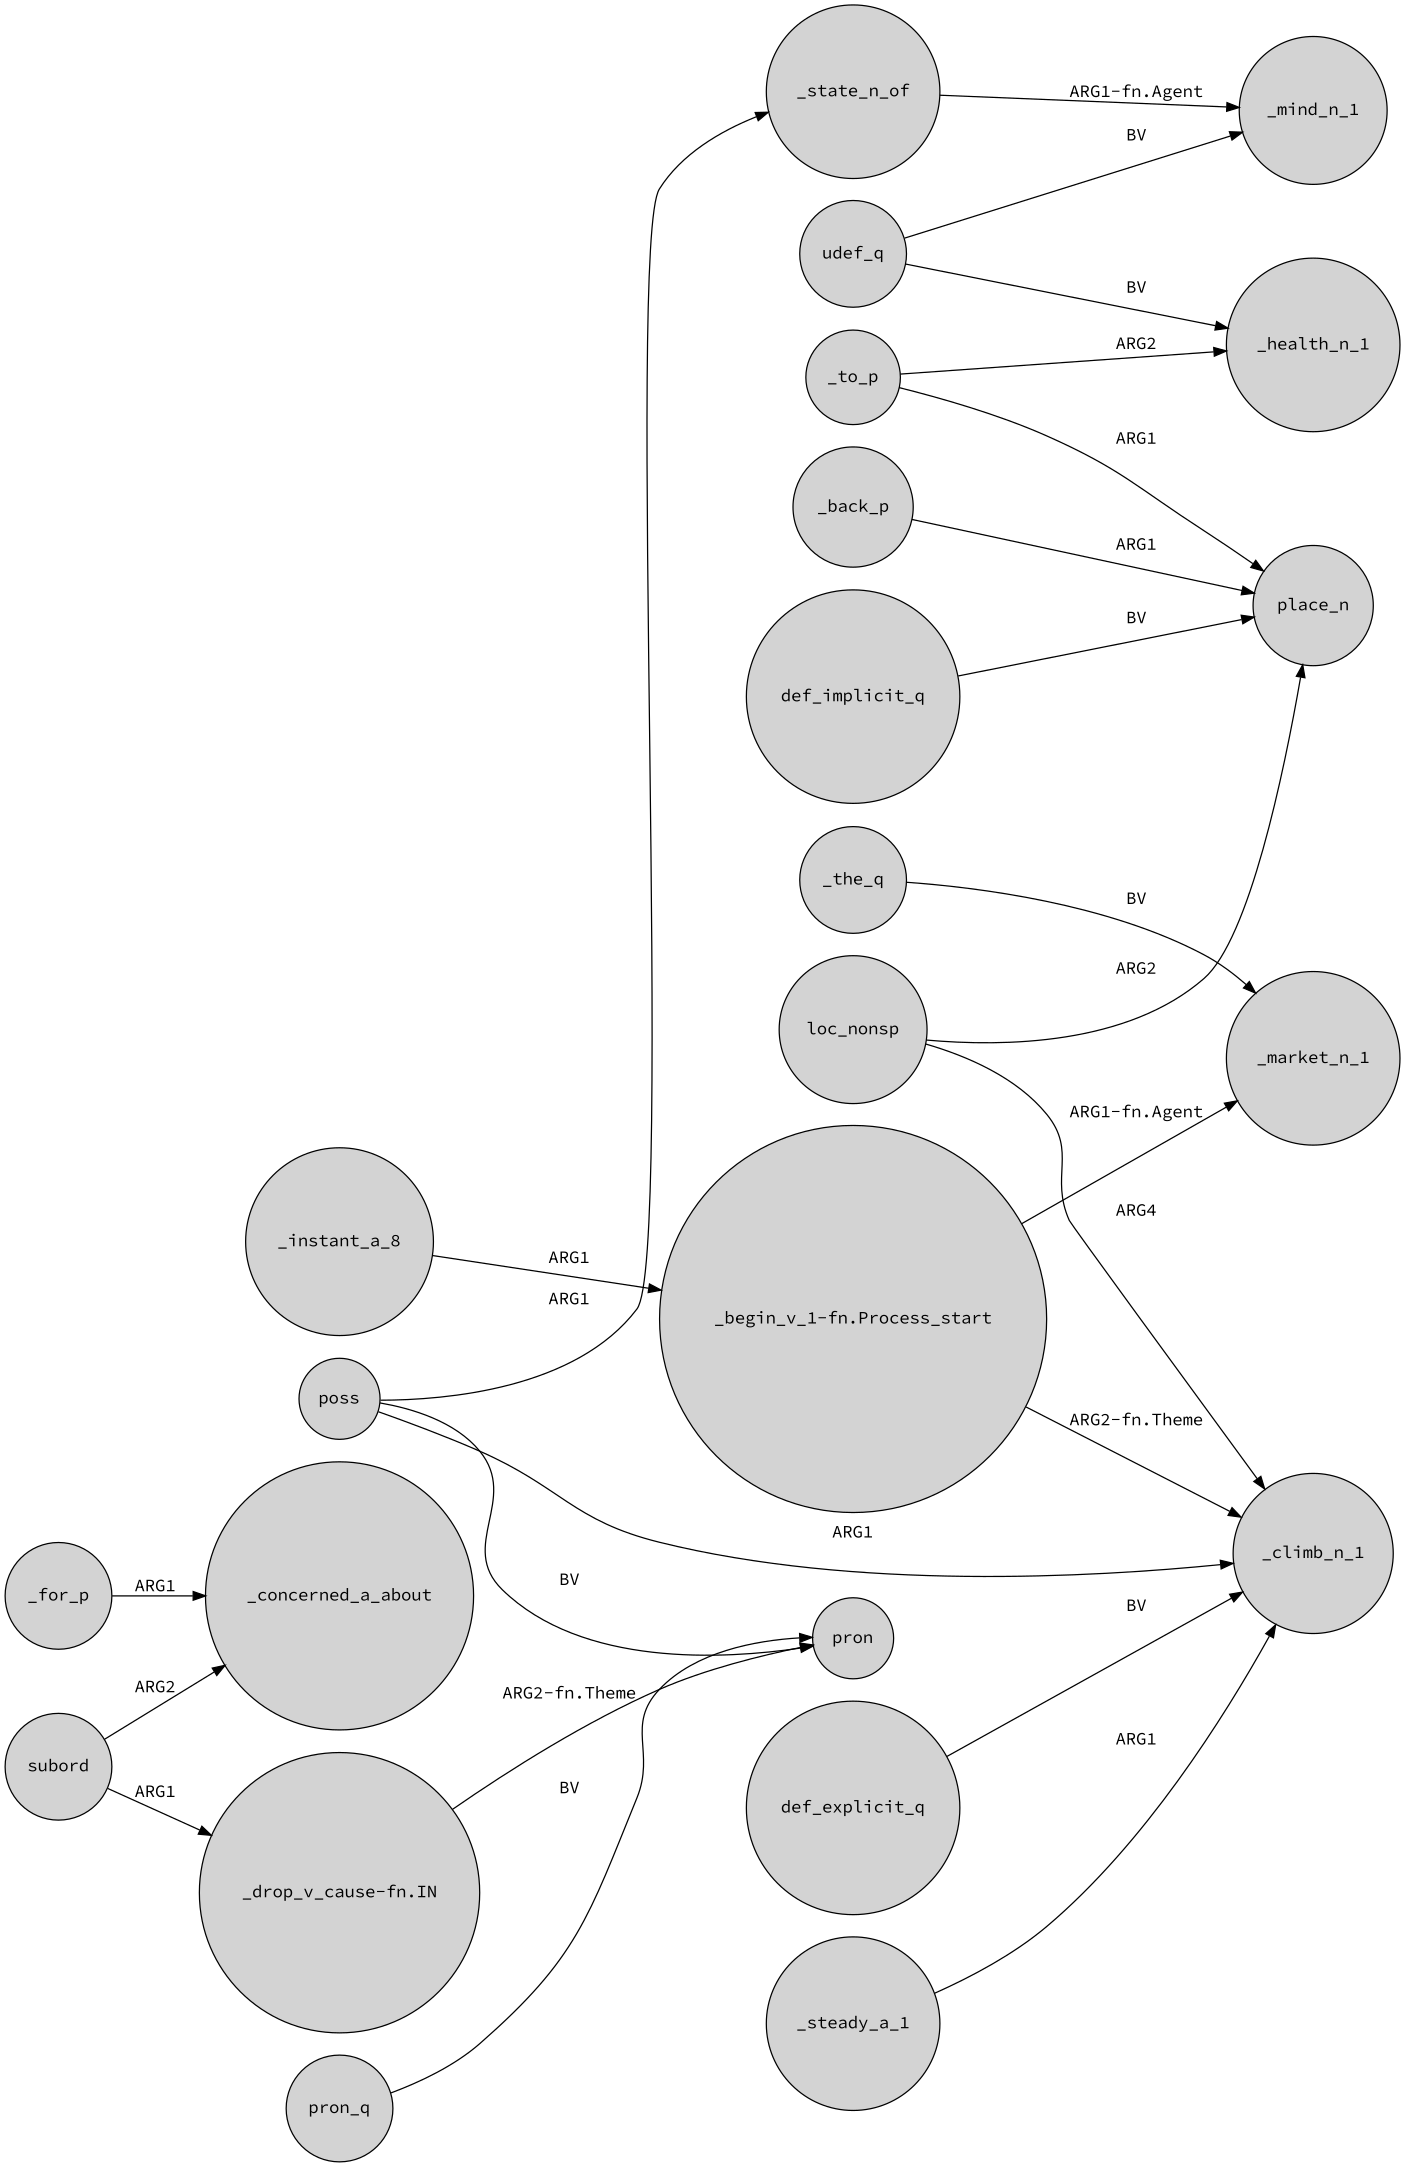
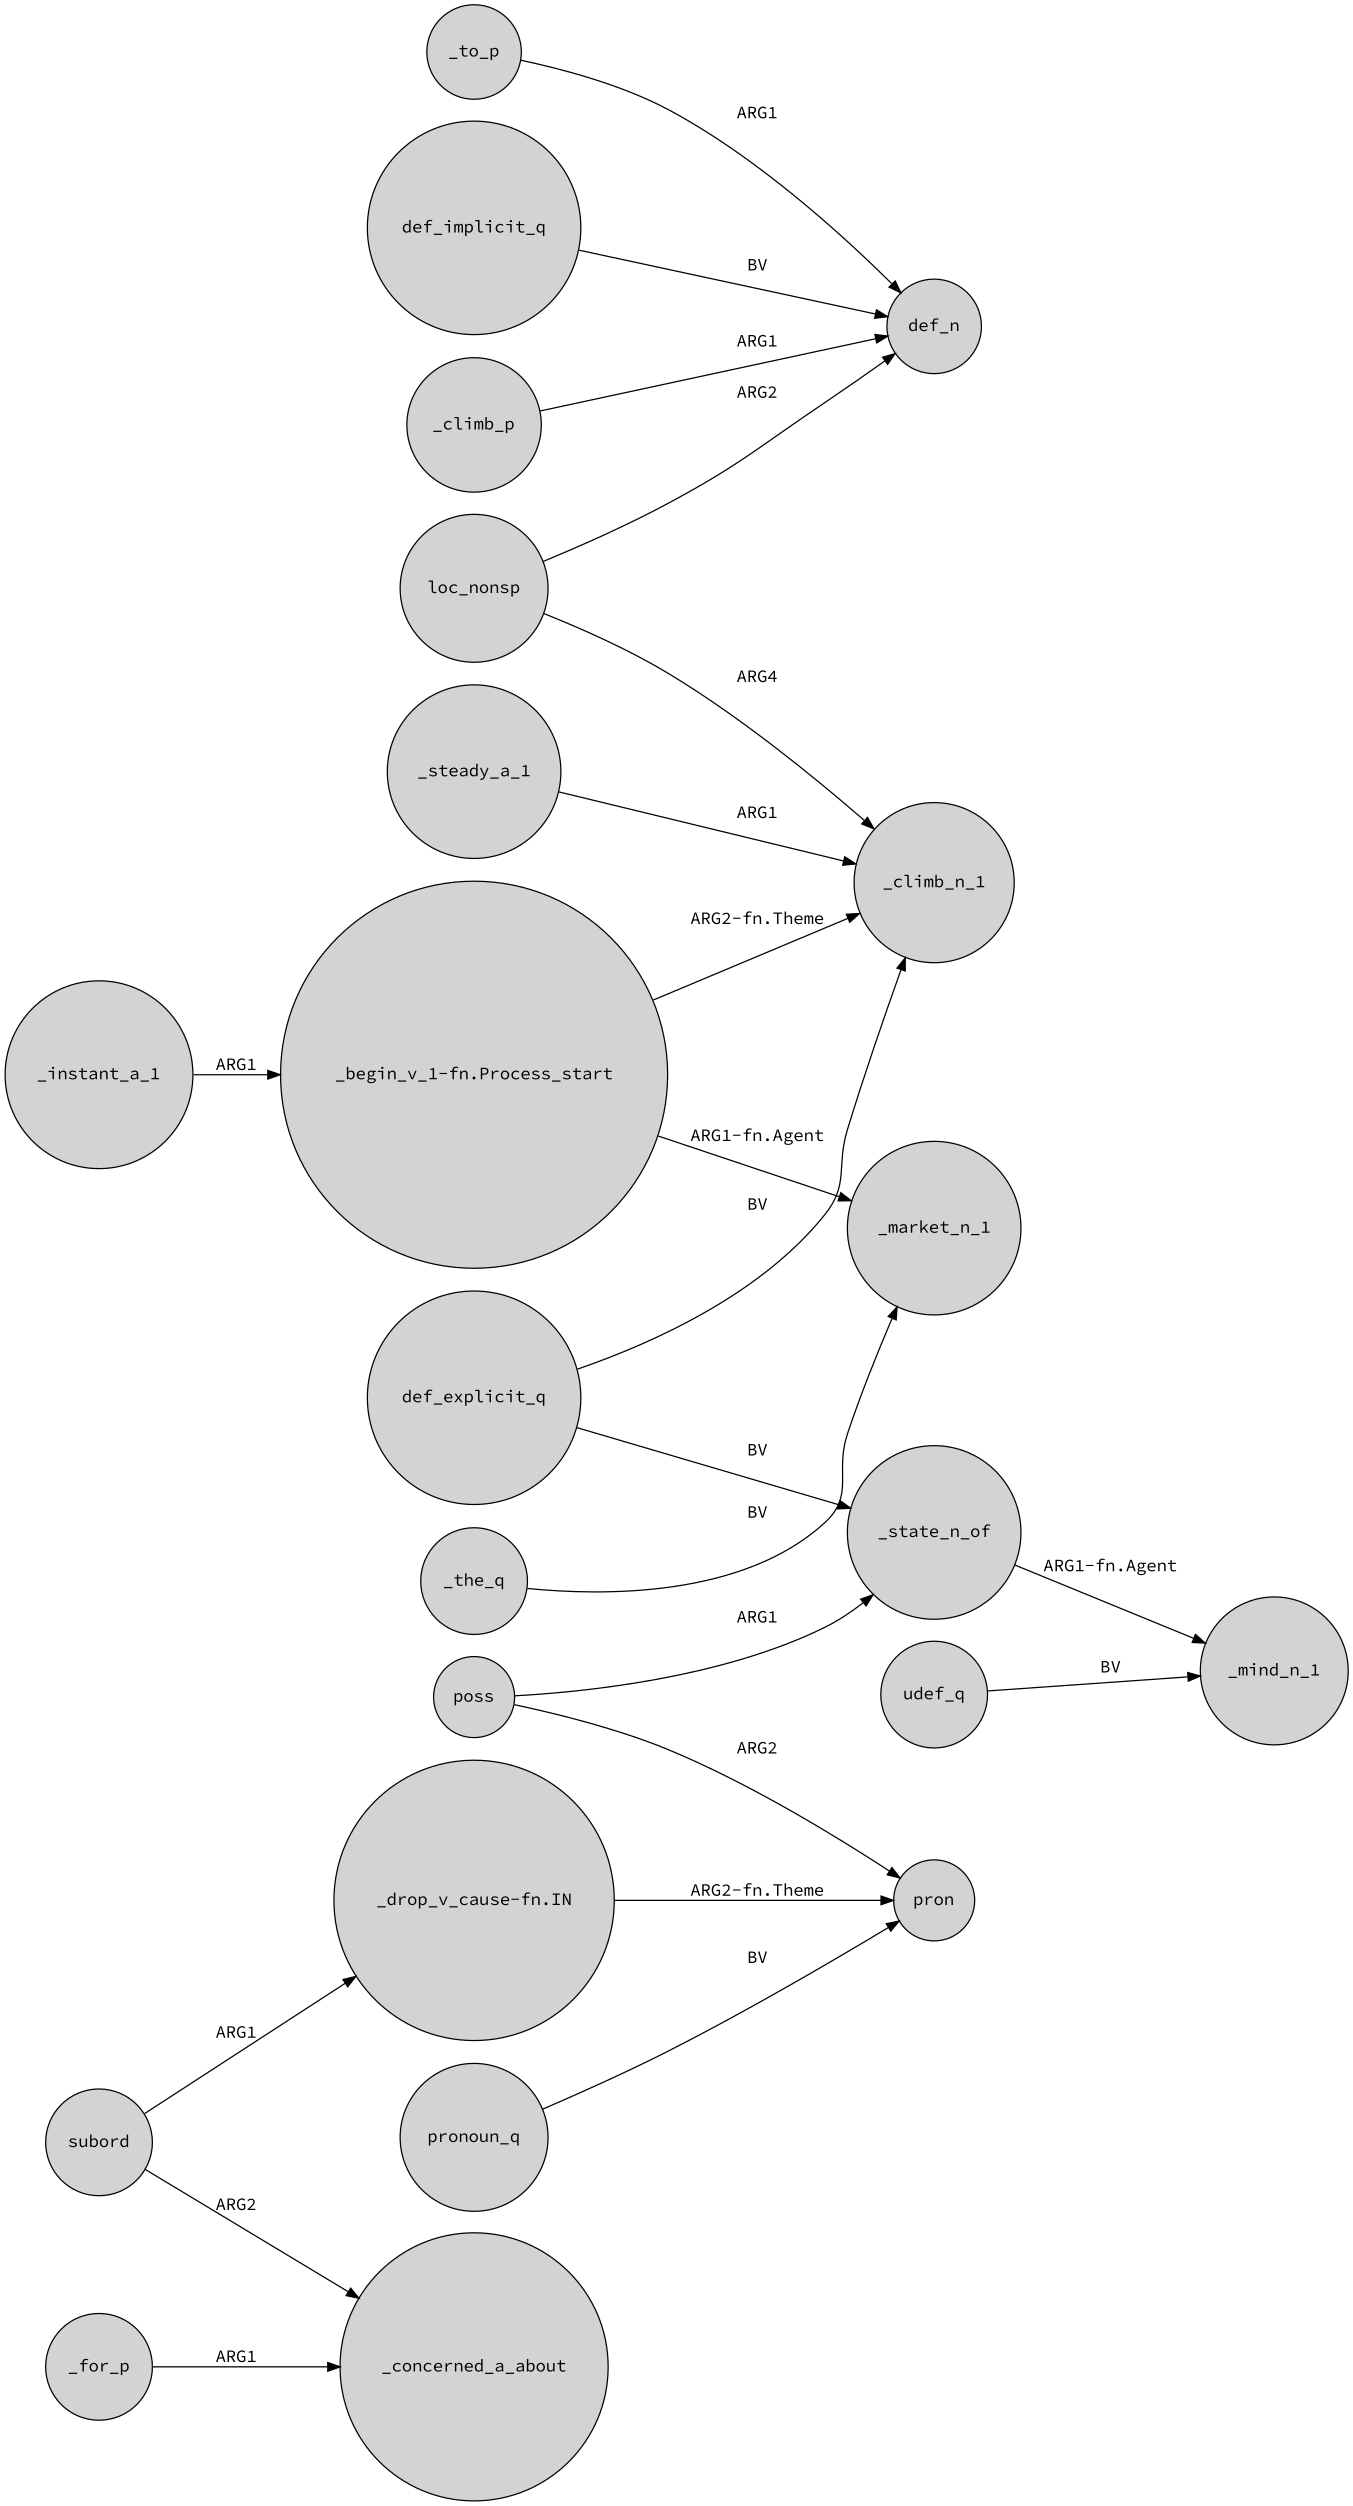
  digraph {
    fontname="Source Code Pro"
    rankdir=LR
    node [fontname="Source Code Pro" shape=circle style=filled]
    edge [fontname="Source Code Pro"]
    _to_p
-   _health_n_1
-   place_n
+   place_n [label=def_n]
    subord
    "_drop_v_cause-fn.IN"
    _concerned_a_about
    pron
    poss
    _climb_n_1
    _state_n_of
    _mind_n_1
-   _instant_a_1 [label=_instant_a_8]
+   _instant_a_1
    "_begin_v_1-fn.Process_start"
    _market_n_1
    loc_nonsp
    _for_p
    def_explicit_q
    def_implicit_q
-   pronoun_q [label=pron_q]
+   pronoun_q
    _steady_a_1
    udef_q
-   _back_p
+   _back_p [label=_climb_p]
    _the_q
-   _to_p -> _health_n_1 [label=ARG2]
    _to_p -> place_n [label=ARG1]
    subord -> "_drop_v_cause-fn.IN" [label=ARG1]
    subord -> _concerned_a_about [label=ARG2]
    "_drop_v_cause-fn.IN" -> pron [label="ARG2-fn.Theme"]
-   poss -> pron [label=BV]
-   poss -> _climb_n_1 [label=ARG1]
+   poss -> pron [label=ARG2]
    poss -> _state_n_of [label=ARG1]
    _state_n_of -> _mind_n_1 [label="ARG1-fn.Agent"]
    _instant_a_1 -> "_begin_v_1-fn.Process_start" [label=ARG1]
    "_begin_v_1-fn.Process_start" -> _climb_n_1 [label="ARG2-fn.Theme"]
    "_begin_v_1-fn.Process_start" -> _market_n_1 [label="ARG1-fn.Agent"]
    loc_nonsp -> place_n [label=ARG2]
    loc_nonsp -> _climb_n_1 [label=ARG4]
    _for_p -> _concerned_a_about [label=ARG1]
    def_explicit_q -> _climb_n_1 [label=BV]
+   def_explicit_q -> _state_n_of [label=BV]
    def_implicit_q -> place_n [label=BV]
    pronoun_q -> pron [label=BV]
    _steady_a_1 -> _climb_n_1 [label=ARG1]
-   udef_q -> _health_n_1 [label=BV]
    udef_q -> _mind_n_1 [label=BV]
    _back_p -> place_n [label=ARG1]
    _the_q -> _market_n_1 [label=BV]
  }
